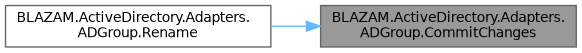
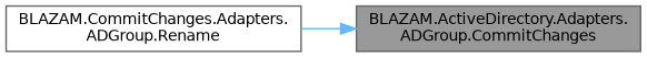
  digraph {
    rankdir=RL
    node [fontname=Helvetica fontsize=10 shape=box style=filled]
    n1 [color=gray40 fillcolor=grey60 fontcolor=black height=0.2 label="BLAZAM.ActiveDirectory.Adapters.\lADGroup.CommitChanges" width=0.4]
-   n2 [color=grey40 fillcolor=white height=0.2 label="BLAZAM.ActiveDirectory.Adapters.\lADGroup.Rename" width=0.4]
+   n2 [color=grey40 fillcolor=white height=0.2 label="BLAZAM.CommitChanges.Adapters.\lADGroup.Rename" width=0.4]
    n1 -> n2 [color=steelblue1 dir=back fontname=Helvetica fontsize=10 labelfontname=Helvetica labelfontsize=10 style=solid]
  }
